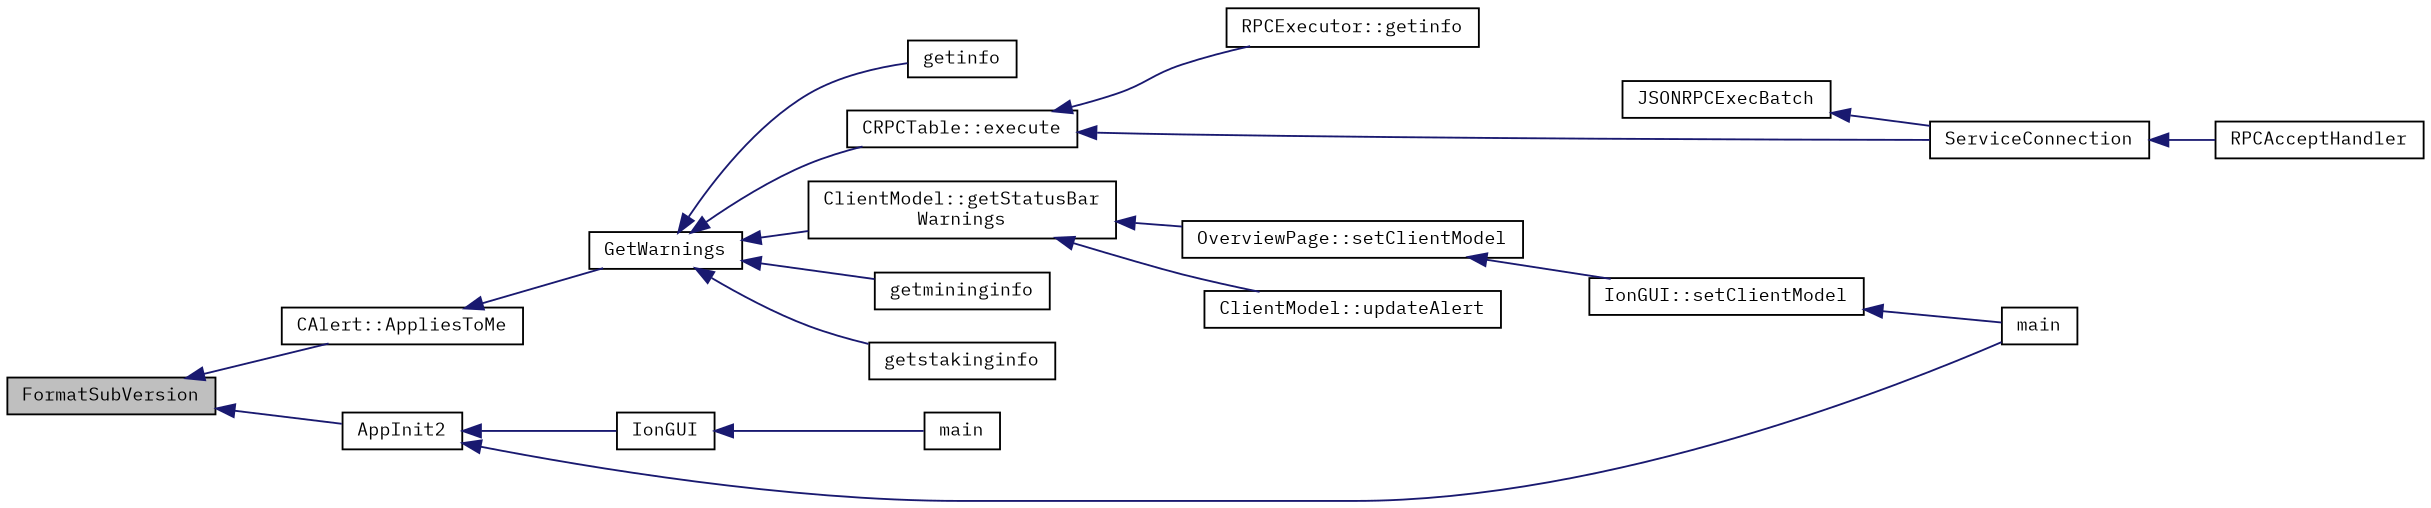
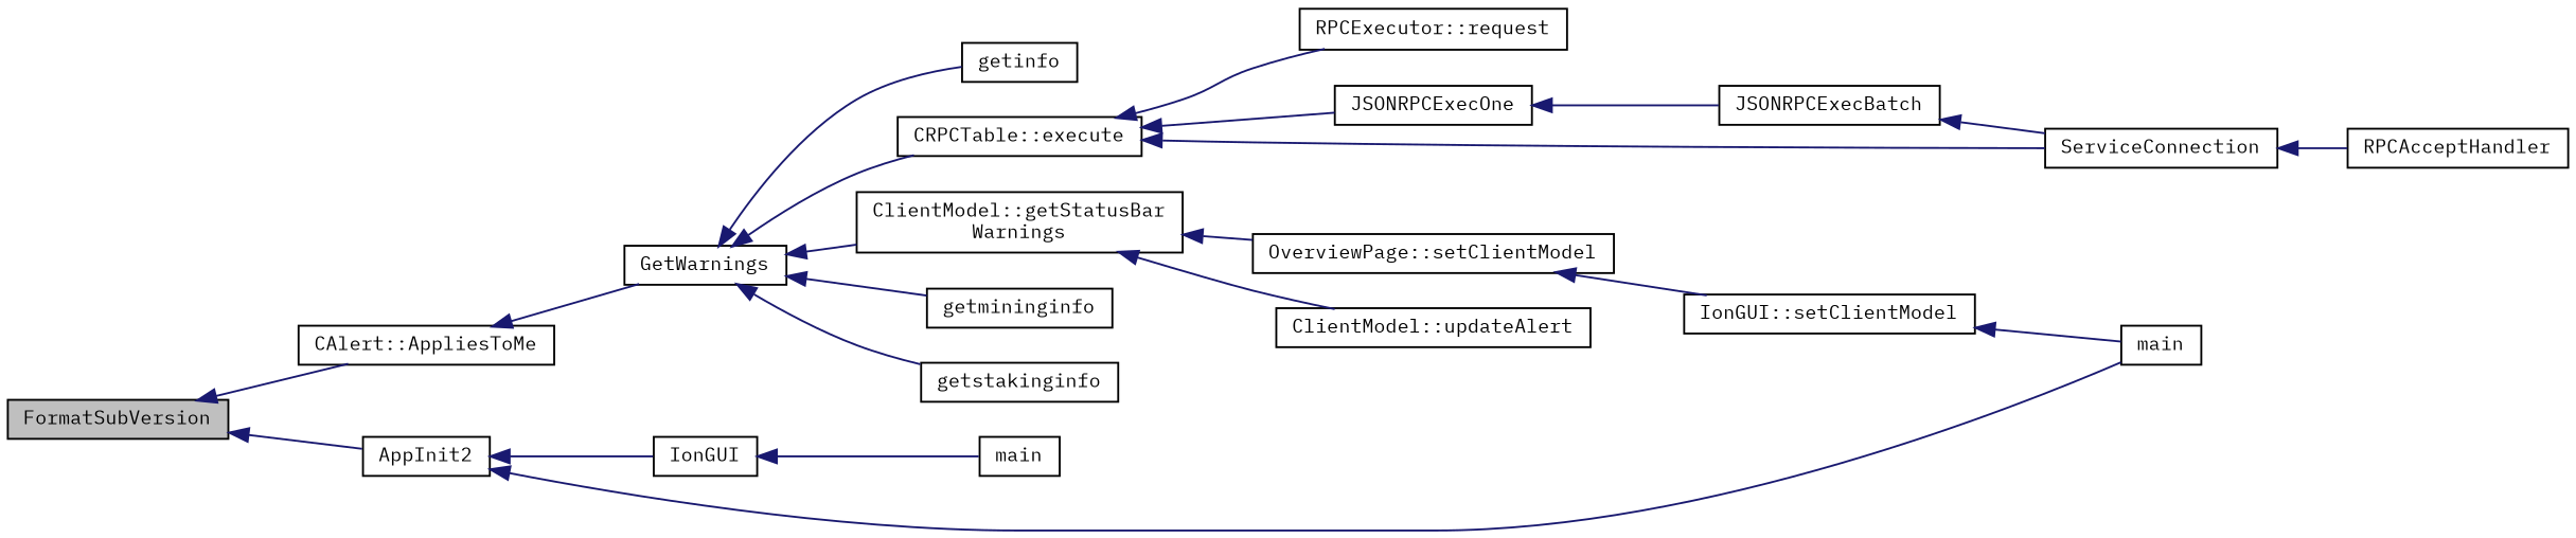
  digraph {
    fontname="IBM Plex Mono"
    rankdir=LR
    node [color=black fillcolor=white fontname="IBM Plex Mono" fontsize=10 shape=record style=filled]
    edge [color=midnightblue dir=back fontname="IBM Plex Mono" fontsize=10 labelfontname=Helvetica labelfontsize=10 style=solid]
    n1 [fillcolor=grey75 fontcolor=black height=0.2 label=FormatSubVersion width=0.4]
    n2 [height=0.2 label="CAlert::AppliesToMe" width=0.4]
    n3 [height=0.2 label=AppInit2 width=0.4]
    n4 [height=0.2 label=GetWarnings width=0.4]
    n5 [height=0.2 label=main width=0.4]
    n6 [height=0.2 label=IonGUI width=0.4]
    n7 [height=0.2 label="ClientModel::getStatusBar\lWarnings" width=0.4]
    n8 [height=0.2 label=getmininginfo width=0.4]
    n9 [height=0.2 label=getstakinginfo width=0.4]
    n10 [height=0.2 label=getinfo width=0.4]
    n11 [height=0.2 label="CRPCTable::execute" width=0.4]
    n12 [height=0.2 label="ClientModel::updateAlert" width=0.4]
    n13 [height=0.2 label="OverviewPage::setClientModel" width=0.4]
-   n14 [height=0.2 label="RPCExecutor::getinfo" width=0.4]
+   n14 [height=0.2 label="RPCExecutor::request" width=0.4]
+   n15 [height=0.2 label=JSONRPCExecOne width=0.4]
    n16 [height=0.2 label=ServiceConnection width=0.4]
    n17 [height=0.2 label="IonGUI::setClientModel" width=0.4]
    n18 [height=0.2 label=JSONRPCExecBatch width=0.4]
    n19 [height=0.2 label=RPCAcceptHandler width=0.4]
    n20 [height=0.2 label=main width=0.4]
    n1 -> n2
    n1 -> n3
    n2 -> n4
    n3 -> n5
    n3 -> n6
    n4 -> n7
    n4 -> n8
    n4 -> n9
    n4 -> n10
    n4 -> n11
    n6 -> n20
    n7 -> n12
    n7 -> n13
    n11 -> n14
+   n11 -> n15
    n11 -> n16
    n13 -> n17
+   n15 -> n18
    n16 -> n19
    n17 -> n5
    n18 -> n16
  }
